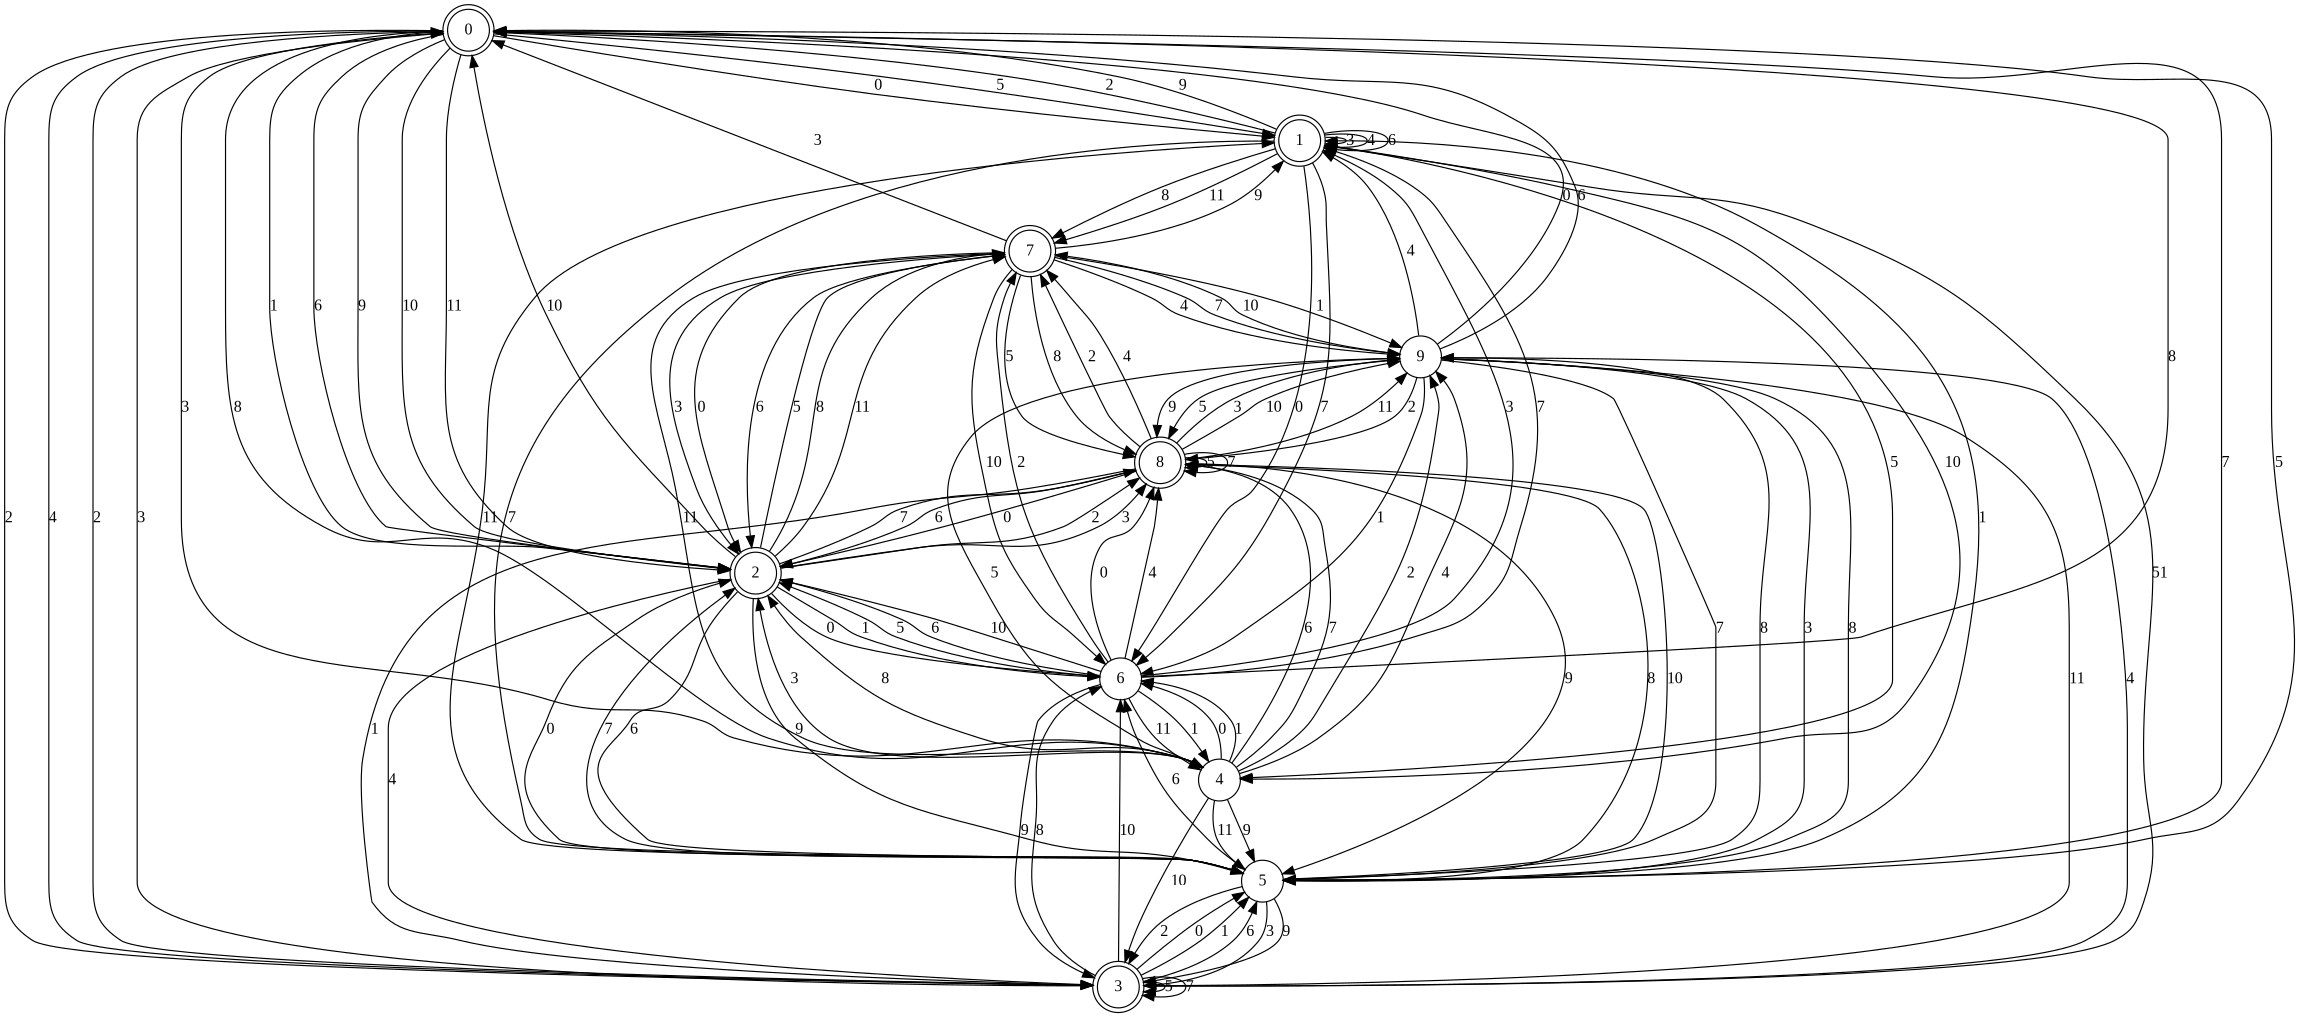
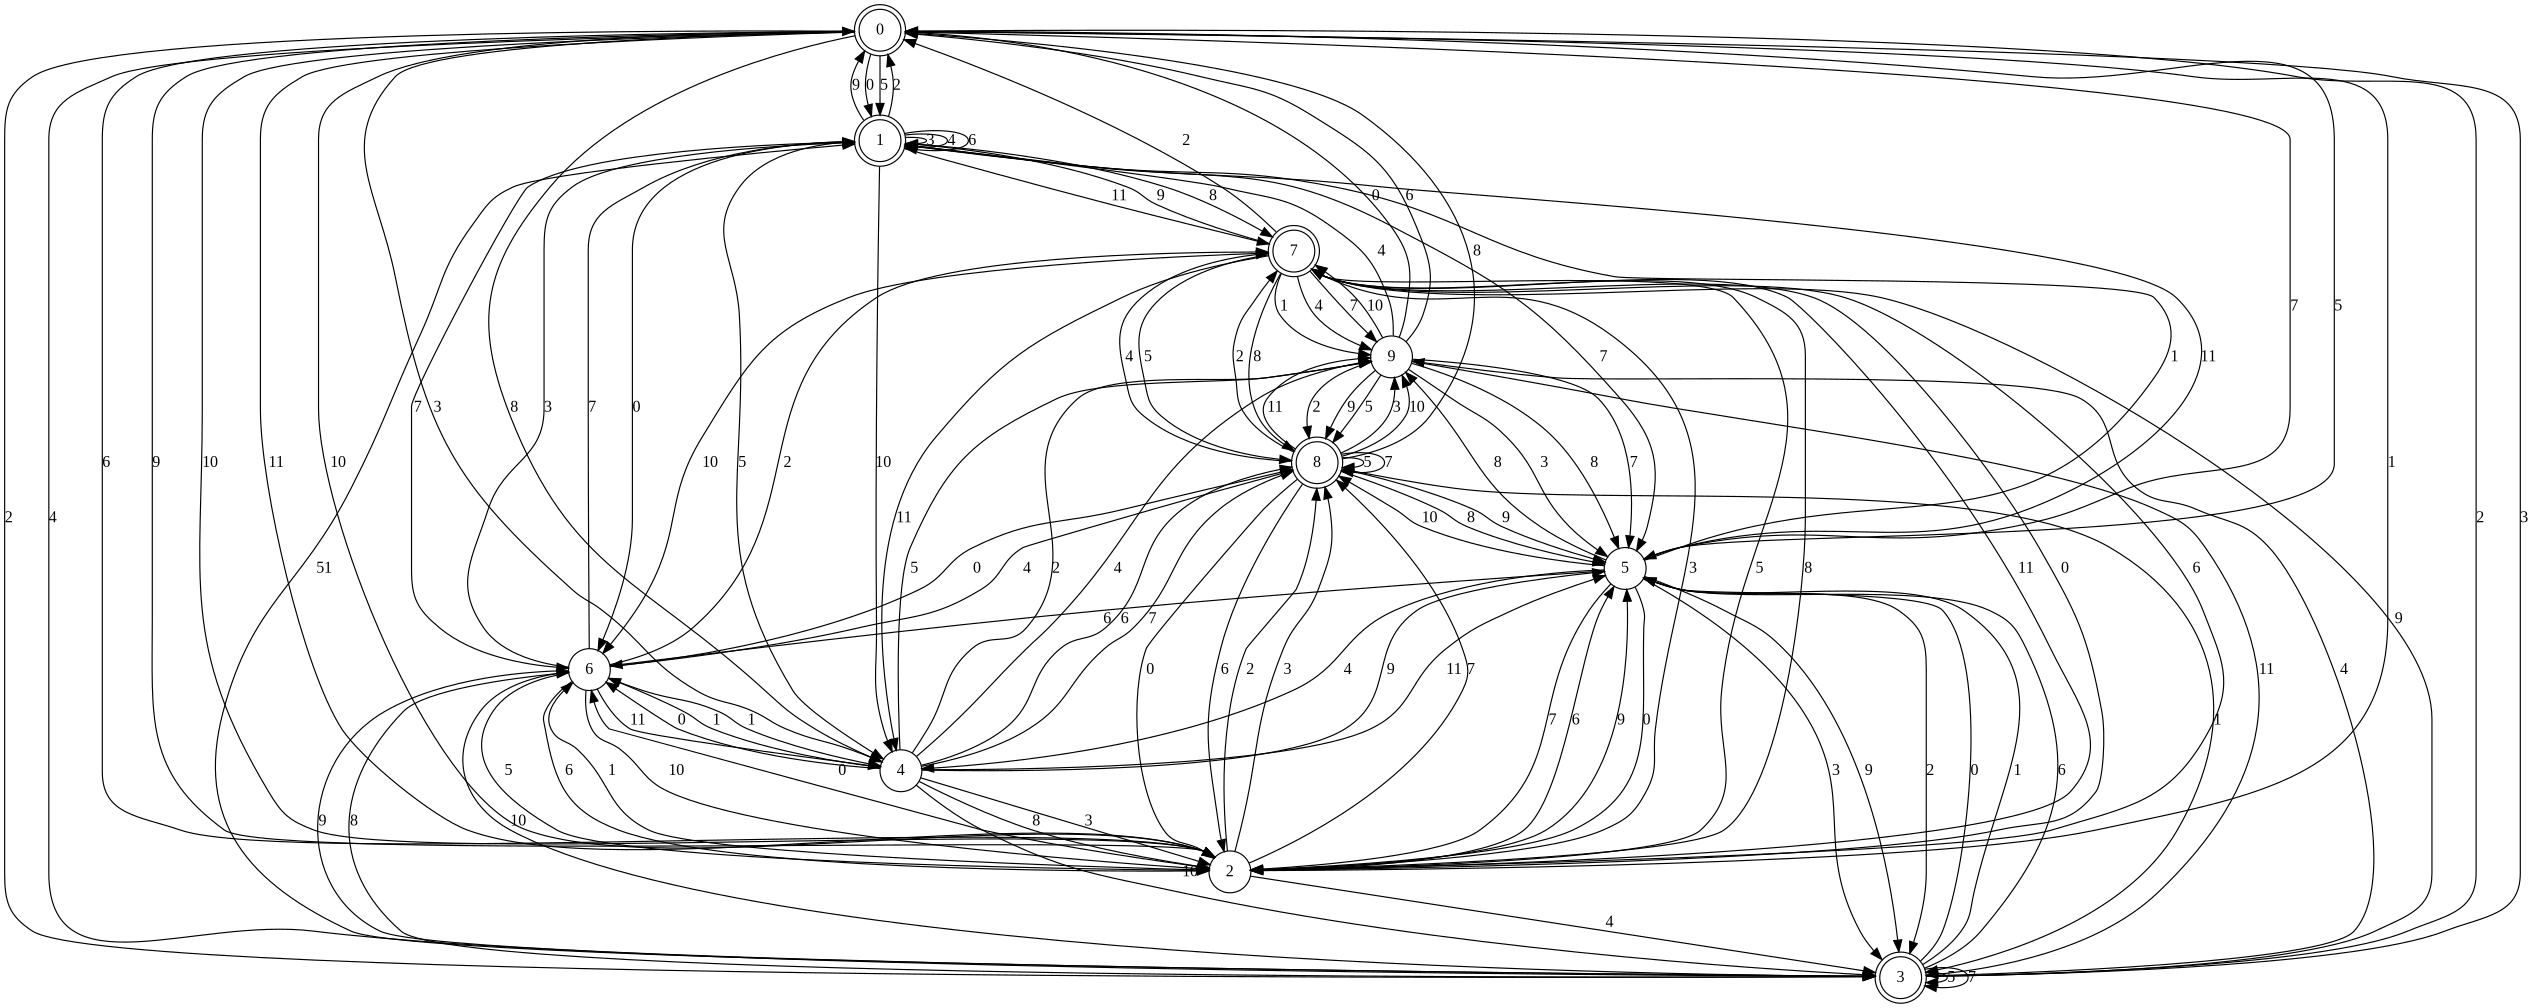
  digraph {
    fontname="Liberation Serif"
    node [fontname="Liberation Serif" shape=doublecircle]
    edge [fontname="Liberation Serif"]
    n1 [label=0]
    n2 [label=1]
-   n3 [label=2]
+   n3 [label=2 shape=circle]
    n4 [label=3]
    n5 [label=4 shape=circle]
    n6 [label=5 shape=circle]
    n7 [label=6 shape=circle]
    n8 [label=7]
    n9 [label=8]
    n10 [label=9 shape=circle]
    n1 -> n2 [label=0]
    n1 -> n2 [label=5]
    n1 -> n3 [label=1]
    n1 -> n3 [label=6]
    n1 -> n3 [label=9]
    n1 -> n3 [label=10]
    n1 -> n3 [label=11]
    n1 -> n4 [label=2]
    n1 -> n4 [label=4]
    n1 -> n5 [label=3]
    n1 -> n5 [label=8]
    n1 -> n6 [label=7]
    n2 -> n1 [label=2]
    n2 -> n1 [label=9]
    n2 -> n2 [label=3]
    n2 -> n2 [label=4]
    n2 -> n2 [label=6]
    n2 -> n5 [label=5]
    n2 -> n5 [label=10]
    n2 -> n6 [label=7]
    n2 -> n7 [label=0]
    n2 -> n7 [label=7]
    n2 -> n8 [label=8]
    n2 -> n8 [label=11]
    n3 -> n1 [label=10]
    n3 -> n4 [label=4]
    n3 -> n6 [label=6]
    n3 -> n6 [label=9]
    n3 -> n7 [label=0]
    n3 -> n7 [label=1]
    n3 -> n8 [label=5]
    n3 -> n8 [label=8]
    n3 -> n8 [label=11]
    n3 -> n9 [label=2]
    n3 -> n9 [label=3]
    n3 -> n9 [label=7]
    n4 -> n1 [label=2]
    n4 -> n1 [label=3]
    n4 -> n2 [label=51]
    n4 -> n4 [label=5]
    n4 -> n4 [label=7]
    n4 -> n6 [label=0]
    n4 -> n6 [label=1]
    n4 -> n6 [label=6]
    n4 -> n7 [label=8]
    n4 -> n7 [label=10]
+   n4 -> n8 [label=9]
    n4 -> n10 [label=4]
    n5 -> n3 [label=3]
    n5 -> n3 [label=8]
    n5 -> n4 [label=10]
    n5 -> n6 [label=9]
    n5 -> n6 [label=11]
    n5 -> n7 [label=0]
    n5 -> n7 [label=1]
    n5 -> n9 [label=6]
    n5 -> n9 [label=7]
    n5 -> n10 [label=2]
    n5 -> n10 [label=4]
    n5 -> n10 [label=5]
    n6 -> n1 [label=5]
    n6 -> n2 [label=1]
    n6 -> n2 [label=11]
    n6 -> n3 [label=0]
    n6 -> n3 [label=7]
    n6 -> n4 [label=2]
    n6 -> n4 [label=3]
    n6 -> n4 [label=9]
+   n6 -> n5 [label=4]
    n6 -> n7 [label=6]
    n6 -> n9 [label=10]
    n6 -> n10 [label=8]
-   n7 -> n1 [label=8]
+   n9 -> n1 [label=8]
    n7 -> n2 [label=3]
    n7 -> n2 [label=7]
    n7 -> n3 [label=5]
    n7 -> n3 [label=6]
    n7 -> n3 [label=10]
    n7 -> n4 [label=9]
    n7 -> n5 [label=1]
    n7 -> n5 [label=11]
    n7 -> n8 [label=2]
    n7 -> n9 [label=0]
    n7 -> n9 [label=4]
-   n8 -> n1 [label=3]
+   n8 -> n1 [label=2]
    n8 -> n2 [label=9]
    n8 -> n3 [label=0]
    n8 -> n3 [label=3]
    n8 -> n3 [label=6]
    n8 -> n5 [label=11]
    n8 -> n7 [label=10]
    n8 -> n9 [label=5]
    n8 -> n9 [label=8]
    n8 -> n10 [label=1]
    n8 -> n10 [label=4]
    n8 -> n10 [label=7]
    n9 -> n3 [label=0]
    n9 -> n3 [label=6]
    n9 -> n4 [label=1]
    n9 -> n6 [label=8]
    n9 -> n6 [label=9]
    n9 -> n8 [label=2]
    n9 -> n8 [label=4]
    n9 -> n9 [label=5]
    n9 -> n9 [label=7]
    n9 -> n10 [label=3]
    n9 -> n10 [label=10]
    n9 -> n10 [label=11]
    n10 -> n1 [label=0]
    n10 -> n1 [label=6]
    n10 -> n2 [label=4]
    n10 -> n4 [label=11]
    n10 -> n6 [label=3]
    n10 -> n6 [label=7]
    n10 -> n6 [label=8]
-   n10 -> n7 [label=1]
    n10 -> n8 [label=10]
    n10 -> n9 [label=2]
    n10 -> n9 [label=5]
    n10 -> n9 [label=9]
  }
